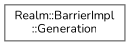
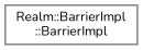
  digraph {
    rankdir=LR
    fontname=Nunito
-   n1 [color=grey40 fillcolor=white fontname=Nunito fontsize=10 height=0.2 label="Realm::BarrierImpl\l::Generation" shape=box style=filled width=0.4]
+   n1 [color=grey40 fillcolor=white fontname=Nunito fontsize=10 height=0.2 label="Realm::BarrierImpl\l::BarrierImpl" shape=box style=filled width=0.4]
  }
